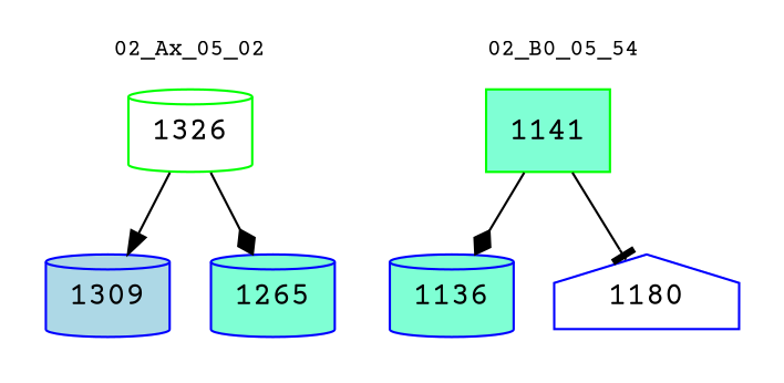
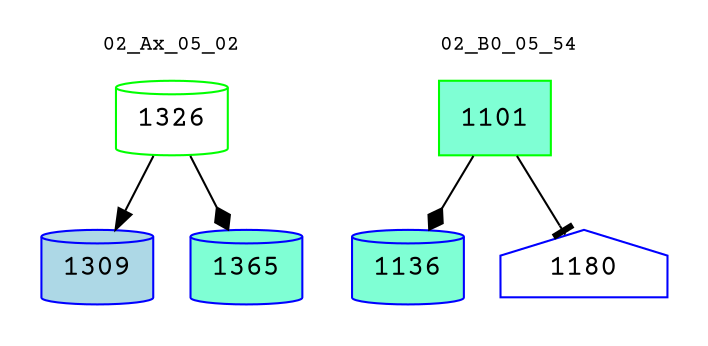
  digraph {
    fontname="Courier Prime"
    node [color=blue fillcolor=aquamarine fontname="Courier Prime" shape=cylinder style=filled]
    edge [arrowhead=diamond color=black fontname="Courier Prime"]
    n1 [color=green fillcolor=white label=1326]
    n2 [fillcolor=lightblue label=1309]
-   n3 [label=1265]
-   n4 [color=green label=1141 shape=box]
+   n3 [label=1365]
+   n4 [color=green label=1101 shape=box]
    n5 [label=1136]
    n6 [fillcolor=white label=1180 shape=house]
    subgraph cluster_1 {
      color=white
      fontsize=10
      label="02_Ax_05_02"
      n1
      n2
      n3
    }
    subgraph cluster_2 {
      color=white
      fontsize=10
      label="02_B0_05_54"
      n4
      n5
      n6
    }
    n1 -> n2 [arrowhead=normal]
    n1 -> n3
    n4 -> n5
    n4 -> n6 [arrowhead=tee]
  }
